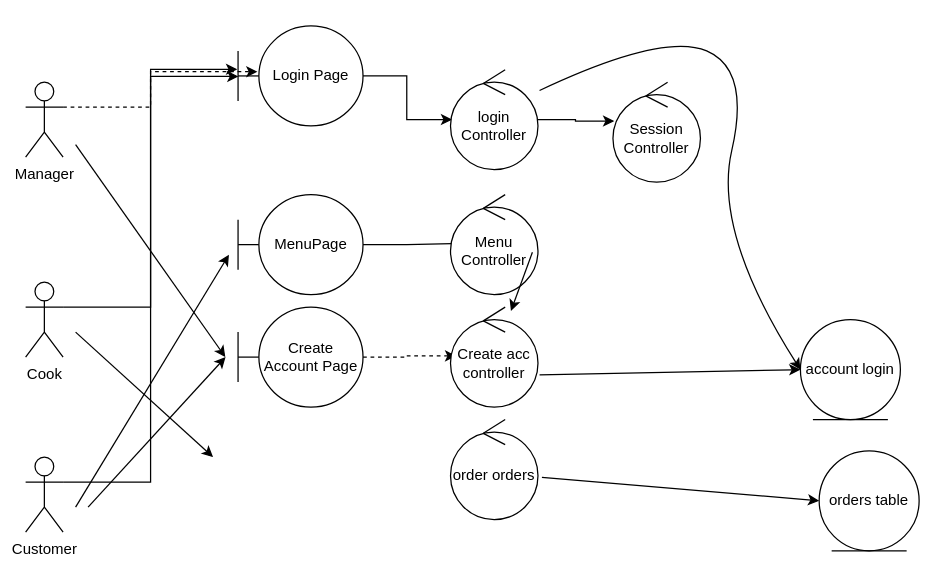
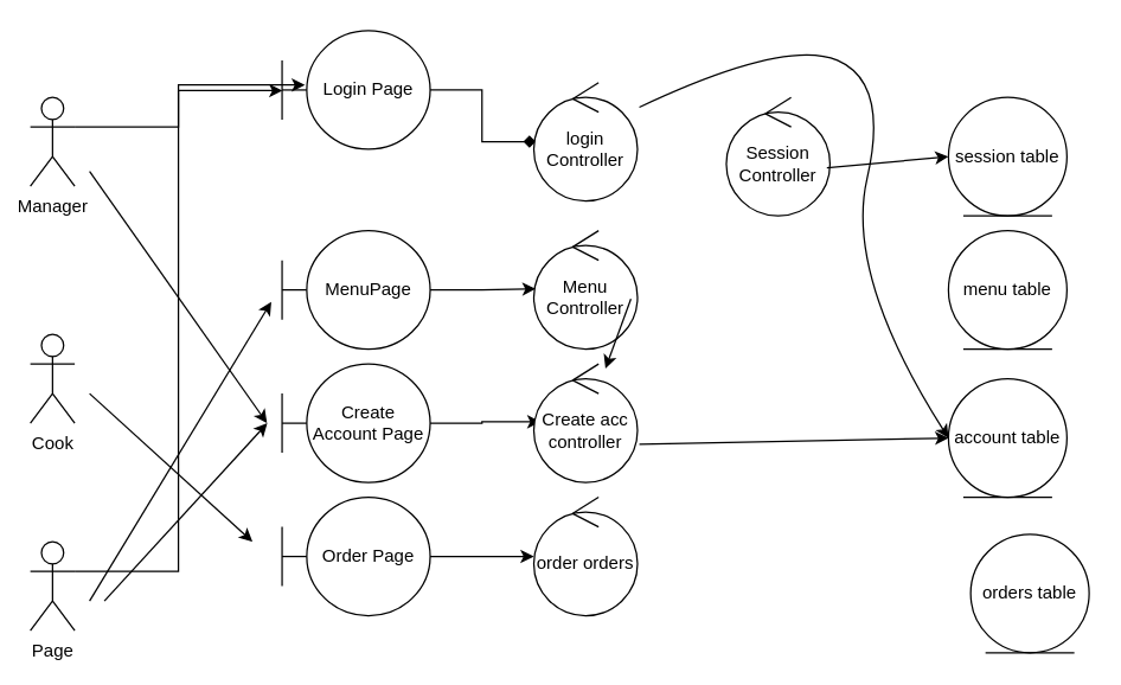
  <mxCell id="0" />
  <mxCell id="1" parent="0" />
- <mxCell id="2" style="edgeStyle=orthogonalEdgeStyle;rounded=0;orthogonalLoop=1;jettySize=auto;html=1;exitX=1;exitY=0.333;exitDx=0;exitDy=0;exitPerimeter=0;entryX=-0.007;entryY=0.434;entryDx=0;entryDy=0;entryPerimeter=0;" edge="1" parent="1" source="3" target="9"><mxGeometry relative="1" as="geometry" /></mxCell>
  <mxCell id="3" value="Cook" style="shape=umlActor;verticalLabelPosition=bottom;verticalAlign=top;html=1;outlineConnect=0;" vertex="1" parent="1"><mxGeometry x="20" y="225" width="30" height="60" as="geometry" /></mxCell>
- <mxCell id="4" style="edgeStyle=orthogonalEdgeStyle;rounded=0;orthogonalLoop=1;jettySize=auto;html=1;exitX=1;exitY=0.333;exitDx=0;exitDy=0;exitPerimeter=0;entryX=0.155;entryY=0.458;entryDx=0;entryDy=0;entryPerimeter=0;dashed=1;" edge="1" parent="1" source="5" target="9"><mxGeometry relative="1" as="geometry" /></mxCell>
+ <mxCell id="4" style="edgeStyle=orthogonalEdgeStyle;rounded=0;orthogonalLoop=1;jettySize=auto;html=1;exitX=1;exitY=0.333;exitDx=0;exitDy=0;exitPerimeter=0;entryX=0.155;entryY=0.458;entryDx=0;entryDy=0;entryPerimeter=0;" edge="1" parent="1" source="5" target="9"><mxGeometry relative="1" as="geometry" /></mxCell>
  <mxCell id="5" value="Manager" style="shape=umlActor;verticalLabelPosition=bottom;verticalAlign=top;html=1;outlineConnect=0;" vertex="1" parent="1"><mxGeometry x="20" y="65" width="30" height="60" as="geometry" /></mxCell>
  <mxCell id="6" style="edgeStyle=orthogonalEdgeStyle;rounded=0;orthogonalLoop=1;jettySize=auto;html=1;exitX=1;exitY=0.333;exitDx=0;exitDy=0;exitPerimeter=0;entryX=0.003;entryY=0.505;entryDx=0;entryDy=0;entryPerimeter=0;" edge="1" parent="1" source="7" target="9"><mxGeometry relative="1" as="geometry" /></mxCell>
- <mxCell id="7" value="Customer" style="shape=umlActor;verticalLabelPosition=bottom;verticalAlign=top;html=1;outlineConnect=0;" vertex="1" parent="1"><mxGeometry x="20" y="365" width="30" height="60" as="geometry" /></mxCell>
- <mxCell id="8" style="edgeStyle=orthogonalEdgeStyle;rounded=0;orthogonalLoop=1;jettySize=auto;html=1;entryX=0.018;entryY=0.499;entryDx=0;entryDy=0;entryPerimeter=0;" edge="1" parent="1" source="9" target="17"><mxGeometry relative="1" as="geometry" /></mxCell>
+ <mxCell id="7" value="Page" style="shape=umlActor;verticalLabelPosition=bottom;verticalAlign=top;html=1;outlineConnect=0;" vertex="1" parent="1"><mxGeometry x="20" y="365" width="30" height="60" as="geometry" /></mxCell>
+ <mxCell id="8" style="edgeStyle=orthogonalEdgeStyle;rounded=0;orthogonalLoop=1;jettySize=auto;html=1;entryX=0.018;entryY=0.499;entryDx=0;entryDy=0;entryPerimeter=0;endArrow=diamond;" edge="1" parent="1" source="9" target="17"><mxGeometry relative="1" as="geometry" /></mxCell>
  <mxCell id="9" value="Login Page" style="shape=umlBoundary;whiteSpace=wrap;html=1;" vertex="1" parent="1"><mxGeometry x="190" y="20" width="100" height="80" as="geometry" /></mxCell>
- <mxCell id="10" style="edgeStyle=orthogonalEdgeStyle;rounded=0;orthogonalLoop=1;jettySize=auto;html=1;entryX=0.018;entryY=0.491;entryDx=0;entryDy=0;entryPerimeter=0;endArrow=none;" edge="1" parent="1" source="11" target="19"><mxGeometry relative="1" as="geometry" /></mxCell>
+ <mxCell id="10" style="edgeStyle=orthogonalEdgeStyle;rounded=0;orthogonalLoop=1;jettySize=auto;html=1;entryX=0.018;entryY=0.491;entryDx=0;entryDy=0;entryPerimeter=0;" edge="1" parent="1" source="11" target="19"><mxGeometry relative="1" as="geometry" /></mxCell>
  <mxCell id="11" value="MenuPage" style="shape=umlBoundary;whiteSpace=wrap;html=1;" vertex="1" parent="1"><mxGeometry x="190" y="155" width="100" height="80" as="geometry" /></mxCell>
- <mxCell id="12" style="edgeStyle=orthogonalEdgeStyle;rounded=0;orthogonalLoop=1;jettySize=auto;html=1;entryX=0.065;entryY=0.488;entryDx=0;entryDy=0;entryPerimeter=0;dashed=1;" edge="1" parent="1" source="13" target="20"><mxGeometry relative="1" as="geometry" /></mxCell>
+ <mxCell id="12" style="edgeStyle=orthogonalEdgeStyle;rounded=0;orthogonalLoop=1;jettySize=auto;html=1;entryX=0.065;entryY=0.488;entryDx=0;entryDy=0;entryPerimeter=0;" edge="1" parent="1" source="13" target="20"><mxGeometry relative="1" as="geometry" /></mxCell>
  <mxCell id="13" value="Create Account Page" style="shape=umlBoundary;whiteSpace=wrap;html=1;" vertex="1" parent="1"><mxGeometry x="190" y="245" width="100" height="80" as="geometry" /></mxCell>
- <mxCell id="16" style="edgeStyle=orthogonalEdgeStyle;rounded=0;orthogonalLoop=1;jettySize=auto;html=1;entryX=0.014;entryY=0.389;entryDx=0;entryDy=0;entryPerimeter=0;" edge="1" parent="1" source="17" target="18"><mxGeometry relative="1" as="geometry" /></mxCell>
+ <mxCell id="14" style="edgeStyle=orthogonalEdgeStyle;rounded=0;orthogonalLoop=1;jettySize=auto;html=1;" edge="1" parent="1" source="15" target="21"><mxGeometry relative="1" as="geometry" /></mxCell>
+ <mxCell id="15" value="Order Page" style="shape=umlBoundary;whiteSpace=wrap;html=1;" vertex="1" parent="1"><mxGeometry x="190" y="335" width="100" height="80" as="geometry" /></mxCell>
  <mxCell id="17" value="login&lt;br&gt;Controller" style="ellipse;shape=umlControl;whiteSpace=wrap;html=1;" vertex="1" parent="1"><mxGeometry x="360" y="55" width="70" height="80" as="geometry" /></mxCell>
  <mxCell id="18" value="Session Controller" style="ellipse;shape=umlControl;whiteSpace=wrap;html=1;" vertex="1" parent="1"><mxGeometry x="490" y="65" width="70" height="80" as="geometry" /></mxCell>
  <mxCell id="19" value="Menu Controller" style="ellipse;shape=umlControl;whiteSpace=wrap;html=1;" vertex="1" parent="1"><mxGeometry x="360" y="155" width="70" height="80" as="geometry" /></mxCell>
  <mxCell id="20" value="Create acc controller" style="ellipse;shape=umlControl;whiteSpace=wrap;html=1;" vertex="1" parent="1"><mxGeometry x="360" y="245" width="70" height="80" as="geometry" /></mxCell>
  <mxCell id="21" value="order orders" style="ellipse;shape=umlControl;whiteSpace=wrap;html=1;" vertex="1" parent="1"><mxGeometry x="360" y="335" width="70" height="80" as="geometry" /></mxCell>
  <mxCell id="22" value="" style="endArrow=classic;html=1;rounded=0;entryX=-0.073;entryY=0.601;entryDx=0;entryDy=0;entryPerimeter=0;" edge="1" parent="1" target="11"><mxGeometry width="50" height="50" relative="1" as="geometry"><mxPoint x="60" y="405" as="sourcePoint" /><mxPoint x="130" y="255" as="targetPoint" /></mxGeometry></mxCell>
  <mxCell id="23" value="" style="endArrow=classic;html=1;rounded=0;" edge="1" parent="1"><mxGeometry width="50" height="50" relative="1" as="geometry"><mxPoint x="60" y="265" as="sourcePoint" /><mxPoint x="170" y="365" as="targetPoint" /></mxGeometry></mxCell>
  <mxCell id="24" value="" style="endArrow=classic;html=1;rounded=0;" edge="1" parent="1"><mxGeometry width="50" height="50" relative="1" as="geometry"><mxPoint x="70" y="405" as="sourcePoint" /><mxPoint x="180" y="285" as="targetPoint" /></mxGeometry></mxCell>
  <mxCell id="25" value="" style="endArrow=classic;html=1;rounded=0;entryX=-0.102;entryY=0.499;entryDx=0;entryDy=0;entryPerimeter=0;" edge="1" parent="1" target="13"><mxGeometry width="50" height="50" relative="1" as="geometry"><mxPoint x="60" y="115" as="sourcePoint" /><mxPoint x="130" y="255" as="targetPoint" /></mxGeometry></mxCell>
  <mxCell id="26" value="orders table" style="ellipse;shape=umlEntity;whiteSpace=wrap;html=1;" vertex="1" parent="1"><mxGeometry x="655" y="360" width="80" height="80" as="geometry" /></mxCell>
- <mxCell id="27" value="account login" style="ellipse;shape=umlEntity;whiteSpace=wrap;html=1;" vertex="1" parent="1"><mxGeometry x="640" y="255" width="80" height="80" as="geometry" /></mxCell>
+ <mxCell id="27" value="account table" style="ellipse;shape=umlEntity;whiteSpace=wrap;html=1;" vertex="1" parent="1"><mxGeometry x="640" y="255" width="80" height="80" as="geometry" /></mxCell>
+ <mxCell id="28" value="menu table" style="ellipse;shape=umlEntity;whiteSpace=wrap;html=1;" vertex="1" parent="1"><mxGeometry x="640" y="155" width="80" height="80" as="geometry" /></mxCell>
+ <mxCell id="29" value="session table" style="ellipse;shape=umlEntity;whiteSpace=wrap;html=1;" vertex="1" parent="1"><mxGeometry x="640" y="65" width="80" height="80" as="geometry" /></mxCell>
  <mxCell id="30" value="" style="curved=1;endArrow=classic;html=1;rounded=0;exitX=1.018;exitY=0.208;exitDx=0;exitDy=0;exitPerimeter=0;entryX=0;entryY=0.5;entryDx=0;entryDy=0;" edge="1" parent="1" source="17" target="27"><mxGeometry width="50" height="50" relative="1" as="geometry"><mxPoint x="540" y="205" as="sourcePoint" /><mxPoint x="590" y="155" as="targetPoint" /><Array as="points"><mxPoint x="530" y="25" /><mxPoint x="600" y="55" /><mxPoint x="570" y="185" /></Array></mxGeometry></mxCell>
+ <mxCell id="31" value="" style="endArrow=classic;html=1;rounded=0;entryX=0;entryY=0.5;entryDx=0;entryDy=0;exitX=0.97;exitY=0.595;exitDx=0;exitDy=0;exitPerimeter=0;" edge="1" parent="1" source="18" target="29"><mxGeometry width="50" height="50" relative="1" as="geometry"><mxPoint x="540" y="205" as="sourcePoint" /><mxPoint x="590" y="155" as="targetPoint" /></mxGeometry></mxCell>
  <mxCell id="32" value="" style="endArrow=classic;html=1;rounded=0;exitX=0.936;exitY=0.577;exitDx=0;exitDy=0;exitPerimeter=0;" edge="1" parent="1" source="19" target="20"><mxGeometry width="50" height="50" relative="1" as="geometry"><mxPoint x="540" y="295" as="sourcePoint" /><mxPoint x="590" y="245" as="targetPoint" /></mxGeometry></mxCell>
  <mxCell id="33" value="" style="endArrow=classic;html=1;rounded=0;exitX=1.018;exitY=0.678;exitDx=0;exitDy=0;exitPerimeter=0;entryX=0;entryY=0.5;entryDx=0;entryDy=0;" edge="1" parent="1" source="20" target="27"><mxGeometry width="50" height="50" relative="1" as="geometry"><mxPoint x="540" y="295" as="sourcePoint" /><mxPoint x="590" y="245" as="targetPoint" /></mxGeometry></mxCell>
- <mxCell id="34" value="" style="endArrow=classic;html=1;rounded=0;exitX=1.045;exitY=0.577;exitDx=0;exitDy=0;exitPerimeter=0;entryX=0;entryY=0.5;entryDx=0;entryDy=0;" edge="1" parent="1" source="21" target="26"><mxGeometry width="50" height="50" relative="1" as="geometry"><mxPoint x="540" y="295" as="sourcePoint" /><mxPoint x="590" y="245" as="targetPoint" /></mxGeometry></mxCell>
